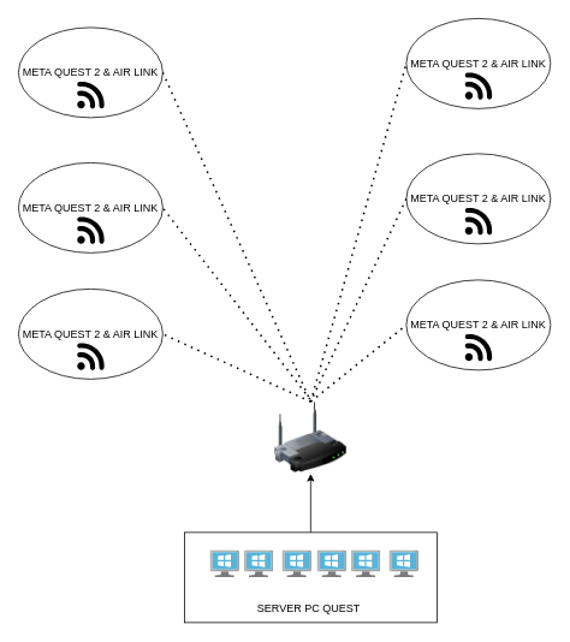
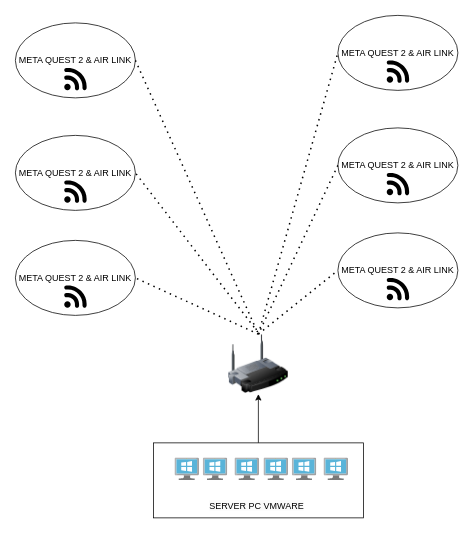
  <mxCell id="0" />
  <mxCell id="1" parent="0" />
  <mxCell id="2" style="edgeStyle=orthogonalEdgeStyle;rounded=0;orthogonalLoop=1;jettySize=auto;html=1;entryX=0.5;entryY=1;entryDx=0;entryDy=0;" edge="1" parent="1" source="3" target="35"><mxGeometry relative="1" as="geometry" /></mxCell>
  <mxCell id="3" value="" style="rounded=0;whiteSpace=wrap;html=1;" vertex="1" parent="1"><mxGeometry x="204" y="590" width="280" height="100" as="geometry" /></mxCell>
  <mxCell id="4" value="META QUEST 2 &amp;amp; AIR LINK" style="ellipse;whiteSpace=wrap;html=1;" vertex="1" parent="1"><mxGeometry x="20" y="30" width="160" height="100" as="geometry" /></mxCell>
  <mxCell id="5" value="" style="points=[[0.005,0.09,0],[0.08,0,0],[0.76,0.25,0],[1,0.92,0],[0.91,0.995,0],[0.57,0.995,0],[0.045,0.955,0],[0.005,0.43,0]];verticalLabelPosition=bottom;sketch=0;html=1;verticalAlign=top;aspect=fixed;align=center;pointerEvents=1;shape=mxgraph.cisco19.3g_4g_indicator;fillColor=#000000;strokeColor=none;" vertex="1" parent="1"><mxGeometry x="85" y="90" width="30" height="30" as="geometry" /></mxCell>
  <mxCell id="6" value="" style="shape=image;html=1;verticalAlign=top;verticalLabelPosition=bottom;labelBackgroundColor=#ffffff;imageAspect=0;aspect=fixed;image=https://cdn0.iconfinder.com/data/icons/analytic-investment-and-balanced-scorecard/512/12_3d_Glasses_Vr_Movie-128.png" vertex="1" parent="1"><mxGeometry x="75" y="30" width="50" height="50" as="geometry" /></mxCell>
  <mxCell id="7" value="" style="image;sketch=0;aspect=fixed;html=1;points=[];align=center;fontSize=12;image=img/lib/mscae/VirtualMachineWindows.svg;" vertex="1" parent="1"><mxGeometry x="351.39" y="610" width="32.61" height="30" as="geometry" /></mxCell>
  <mxCell id="8" value="" style="image;sketch=0;aspect=fixed;html=1;points=[];align=center;fontSize=12;image=img/lib/mscae/VirtualMachineWindows.svg;" vertex="1" parent="1"><mxGeometry x="389.09" y="610" width="32.61" height="30" as="geometry" /></mxCell>
  <mxCell id="9" value="" style="image;sketch=0;aspect=fixed;html=1;points=[];align=center;fontSize=12;image=img/lib/mscae/VirtualMachineWindows.svg;" vertex="1" parent="1"><mxGeometry x="431.39" y="610" width="32.61" height="30" as="geometry" /></mxCell>
  <mxCell id="10" value="" style="image;sketch=0;aspect=fixed;html=1;points=[];align=center;fontSize=12;image=img/lib/mscae/VirtualMachineWindows.svg;" vertex="1" parent="1"><mxGeometry x="312.7" y="610" width="32.61" height="30" as="geometry" /></mxCell>
  <mxCell id="11" value="" style="image;sketch=0;aspect=fixed;html=1;points=[];align=center;fontSize=12;image=img/lib/mscae/VirtualMachineWindows.svg;" vertex="1" parent="1"><mxGeometry x="270.4" y="610" width="32.61" height="30" as="geometry" /></mxCell>
  <mxCell id="12" value="" style="image;sketch=0;aspect=fixed;html=1;points=[];align=center;fontSize=12;image=img/lib/mscae/VirtualMachineWindows.svg;" vertex="1" parent="1"><mxGeometry x="232.7" y="610" width="32.61" height="30" as="geometry" /></mxCell>
  <mxCell id="13" value="META QUEST 2 &amp;amp; AIR LINK" style="ellipse;whiteSpace=wrap;html=1;" vertex="1" parent="1"><mxGeometry x="450" y="20" width="160" height="100" as="geometry" /></mxCell>
  <mxCell id="14" value="" style="points=[[0.005,0.09,0],[0.08,0,0],[0.76,0.25,0],[1,0.92,0],[0.91,0.995,0],[0.57,0.995,0],[0.045,0.955,0],[0.005,0.43,0]];verticalLabelPosition=bottom;sketch=0;html=1;verticalAlign=top;aspect=fixed;align=center;pointerEvents=1;shape=mxgraph.cisco19.3g_4g_indicator;fillColor=#000000;strokeColor=none;" vertex="1" parent="1"><mxGeometry x="515" y="80" width="30" height="30" as="geometry" /></mxCell>
  <mxCell id="15" value="" style="shape=image;html=1;verticalAlign=top;verticalLabelPosition=bottom;labelBackgroundColor=#ffffff;imageAspect=0;aspect=fixed;image=https://cdn0.iconfinder.com/data/icons/analytic-investment-and-balanced-scorecard/512/12_3d_Glasses_Vr_Movie-128.png" vertex="1" parent="1"><mxGeometry x="505" y="20" width="50" height="50" as="geometry" /></mxCell>
  <mxCell id="16" value="META QUEST 2 &amp;amp; AIR LINK" style="ellipse;whiteSpace=wrap;html=1;" vertex="1" parent="1"><mxGeometry x="20" y="180" width="160" height="100" as="geometry" /></mxCell>
  <mxCell id="17" value="" style="points=[[0.005,0.09,0],[0.08,0,0],[0.76,0.25,0],[1,0.92,0],[0.91,0.995,0],[0.57,0.995,0],[0.045,0.955,0],[0.005,0.43,0]];verticalLabelPosition=bottom;sketch=0;html=1;verticalAlign=top;aspect=fixed;align=center;pointerEvents=1;shape=mxgraph.cisco19.3g_4g_indicator;fillColor=#000000;strokeColor=none;" vertex="1" parent="1"><mxGeometry x="85" y="240" width="30" height="30" as="geometry" /></mxCell>
  <mxCell id="18" value="" style="shape=image;html=1;verticalAlign=top;verticalLabelPosition=bottom;labelBackgroundColor=#ffffff;imageAspect=0;aspect=fixed;image=https://cdn0.iconfinder.com/data/icons/analytic-investment-and-balanced-scorecard/512/12_3d_Glasses_Vr_Movie-128.png" vertex="1" parent="1"><mxGeometry x="75" y="180" width="50" height="50" as="geometry" /></mxCell>
  <mxCell id="19" value="META QUEST 2 &amp;amp; AIR LINK" style="ellipse;whiteSpace=wrap;html=1;" vertex="1" parent="1"><mxGeometry x="450" y="170" width="160" height="100" as="geometry" /></mxCell>
  <mxCell id="20" value="" style="points=[[0.005,0.09,0],[0.08,0,0],[0.76,0.25,0],[1,0.92,0],[0.91,0.995,0],[0.57,0.995,0],[0.045,0.955,0],[0.005,0.43,0]];verticalLabelPosition=bottom;sketch=0;html=1;verticalAlign=top;aspect=fixed;align=center;pointerEvents=1;shape=mxgraph.cisco19.3g_4g_indicator;fillColor=#000000;strokeColor=none;" vertex="1" parent="1"><mxGeometry x="515" y="230" width="30" height="30" as="geometry" /></mxCell>
  <mxCell id="21" value="" style="shape=image;html=1;verticalAlign=top;verticalLabelPosition=bottom;labelBackgroundColor=#ffffff;imageAspect=0;aspect=fixed;image=https://cdn0.iconfinder.com/data/icons/analytic-investment-and-balanced-scorecard/512/12_3d_Glasses_Vr_Movie-128.png" vertex="1" parent="1"><mxGeometry x="505" y="170" width="50" height="50" as="geometry" /></mxCell>
  <mxCell id="22" value="META QUEST 2 &amp;amp; AIR LINK" style="ellipse;whiteSpace=wrap;html=1;" vertex="1" parent="1"><mxGeometry x="20" y="320" width="160" height="100" as="geometry" /></mxCell>
  <mxCell id="23" value="" style="points=[[0.005,0.09,0],[0.08,0,0],[0.76,0.25,0],[1,0.92,0],[0.91,0.995,0],[0.57,0.995,0],[0.045,0.955,0],[0.005,0.43,0]];verticalLabelPosition=bottom;sketch=0;html=1;verticalAlign=top;aspect=fixed;align=center;pointerEvents=1;shape=mxgraph.cisco19.3g_4g_indicator;fillColor=#000000;strokeColor=none;" vertex="1" parent="1"><mxGeometry x="85" y="380" width="30" height="30" as="geometry" /></mxCell>
  <mxCell id="24" value="" style="shape=image;html=1;verticalAlign=top;verticalLabelPosition=bottom;labelBackgroundColor=#ffffff;imageAspect=0;aspect=fixed;image=https://cdn0.iconfinder.com/data/icons/analytic-investment-and-balanced-scorecard/512/12_3d_Glasses_Vr_Movie-128.png" vertex="1" parent="1"><mxGeometry x="75" y="320" width="50" height="50" as="geometry" /></mxCell>
  <mxCell id="25" value="META QUEST 2 &amp;amp; AIR LINK" style="ellipse;whiteSpace=wrap;html=1;" vertex="1" parent="1"><mxGeometry x="450" y="310" width="160" height="100" as="geometry" /></mxCell>
  <mxCell id="26" value="" style="points=[[0.005,0.09,0],[0.08,0,0],[0.76,0.25,0],[1,0.92,0],[0.91,0.995,0],[0.57,0.995,0],[0.045,0.955,0],[0.005,0.43,0]];verticalLabelPosition=bottom;sketch=0;html=1;verticalAlign=top;aspect=fixed;align=center;pointerEvents=1;shape=mxgraph.cisco19.3g_4g_indicator;fillColor=#000000;strokeColor=none;" vertex="1" parent="1"><mxGeometry x="515" y="370" width="30" height="30" as="geometry" /></mxCell>
  <mxCell id="27" value="" style="shape=image;html=1;verticalAlign=top;verticalLabelPosition=bottom;labelBackgroundColor=#ffffff;imageAspect=0;aspect=fixed;image=https://cdn0.iconfinder.com/data/icons/analytic-investment-and-balanced-scorecard/512/12_3d_Glasses_Vr_Movie-128.png" vertex="1" parent="1"><mxGeometry x="505" y="310" width="50" height="50" as="geometry" /></mxCell>
- <mxCell id="28" value="&lt;span style=&quot;color: rgb(0, 0, 0); font-family: Helvetica; font-size: 12px; font-style: normal; font-variant-ligatures: normal; font-variant-caps: normal; font-weight: 400; letter-spacing: normal; orphans: 2; text-indent: 0px; text-transform: none; widows: 2; word-spacing: 0px; -webkit-text-stroke-width: 0px; background-color: rgb(251, 251, 251); text-decoration-thickness: initial; text-decoration-style: initial; text-decoration-color: initial; float: none; display: inline !important;&quot;&gt;SERVER PC QUEST&lt;/span&gt;" style="text;whiteSpace=wrap;html=1;align=center;" vertex="1" parent="1"><mxGeometry x="261.7" y="660" width="160" height="30" as="geometry" /></mxCell>
+ <mxCell id="28" value="&lt;span style=&quot;color: rgb(0, 0, 0); font-family: Helvetica; font-size: 12px; font-style: normal; font-variant-ligatures: normal; font-variant-caps: normal; font-weight: 400; letter-spacing: normal; orphans: 2; text-indent: 0px; text-transform: none; widows: 2; word-spacing: 0px; -webkit-text-stroke-width: 0px; background-color: rgb(251, 251, 251); text-decoration-thickness: initial; text-decoration-style: initial; text-decoration-color: initial; float: none; display: inline !important;&quot;&gt;SERVER PC VMWARE&lt;/span&gt;" style="text;whiteSpace=wrap;html=1;align=center;" vertex="1" parent="1"><mxGeometry x="261.7" y="660" width="160" height="30" as="geometry" /></mxCell>
  <mxCell id="29" value="" style="endArrow=none;dashed=1;html=1;dashPattern=1 3;strokeWidth=2;rounded=0;exitX=0;exitY=0.5;exitDx=0;exitDy=0;entryX=0.5;entryY=0;entryDx=0;entryDy=0;" edge="1" parent="1" source="19" target="35"><mxGeometry width="50" height="50" relative="1" as="geometry"><mxPoint x="70" y="300" as="sourcePoint" /><mxPoint x="120" y="250" as="targetPoint" /></mxGeometry></mxCell>
  <mxCell id="30" value="" style="endArrow=none;dashed=1;html=1;dashPattern=1 3;strokeWidth=2;rounded=0;entryX=0.5;entryY=0;entryDx=0;entryDy=0;exitX=1;exitY=0.5;exitDx=0;exitDy=0;" edge="1" parent="1" source="4" target="35"><mxGeometry width="50" height="50" relative="1" as="geometry"><mxPoint x="70" y="300" as="sourcePoint" /><mxPoint x="120" y="250" as="targetPoint" /></mxGeometry></mxCell>
  <mxCell id="31" value="" style="endArrow=none;dashed=1;html=1;dashPattern=1 3;strokeWidth=2;rounded=0;exitX=0.49;exitY=-0.035;exitDx=0;exitDy=0;entryX=1;entryY=0.5;entryDx=0;entryDy=0;exitPerimeter=0;" edge="1" parent="1" source="35" target="16"><mxGeometry width="50" height="50" relative="1" as="geometry"><mxPoint x="70" y="300" as="sourcePoint" /><mxPoint x="120" y="250" as="targetPoint" /></mxGeometry></mxCell>
  <mxCell id="32" value="" style="endArrow=none;dashed=1;html=1;dashPattern=1 3;strokeWidth=2;rounded=0;entryX=1;entryY=0.5;entryDx=0;entryDy=0;exitX=0.5;exitY=0;exitDx=0;exitDy=0;" edge="1" parent="1" source="35" target="22"><mxGeometry width="50" height="50" relative="1" as="geometry"><mxPoint x="70" y="300" as="sourcePoint" /><mxPoint x="120" y="250" as="targetPoint" /></mxGeometry></mxCell>
  <mxCell id="33" value="" style="endArrow=none;dashed=1;html=1;dashPattern=1 3;strokeWidth=2;rounded=0;entryX=0;entryY=0.5;entryDx=0;entryDy=0;exitX=0.5;exitY=0;exitDx=0;exitDy=0;" edge="1" parent="1" source="35" target="13"><mxGeometry width="50" height="50" relative="1" as="geometry"><mxPoint x="70" y="300" as="sourcePoint" /><mxPoint x="120" y="250" as="targetPoint" /></mxGeometry></mxCell>
  <mxCell id="34" value="" style="endArrow=none;dashed=1;html=1;dashPattern=1 3;strokeWidth=2;rounded=0;exitX=0.5;exitY=0;exitDx=0;exitDy=0;entryX=0;entryY=0.5;entryDx=0;entryDy=0;" edge="1" parent="1" source="35" target="25"><mxGeometry width="50" height="50" relative="1" as="geometry"><mxPoint x="70" y="300" as="sourcePoint" /><mxPoint x="120" y="250" as="targetPoint" /></mxGeometry></mxCell>
  <mxCell id="35" value="" style="image;html=1;image=img/lib/clip_art/networking/Wireless_Router_128x128.png" vertex="1" parent="1"><mxGeometry x="304" y="445" width="80" height="80" as="geometry" /></mxCell>
